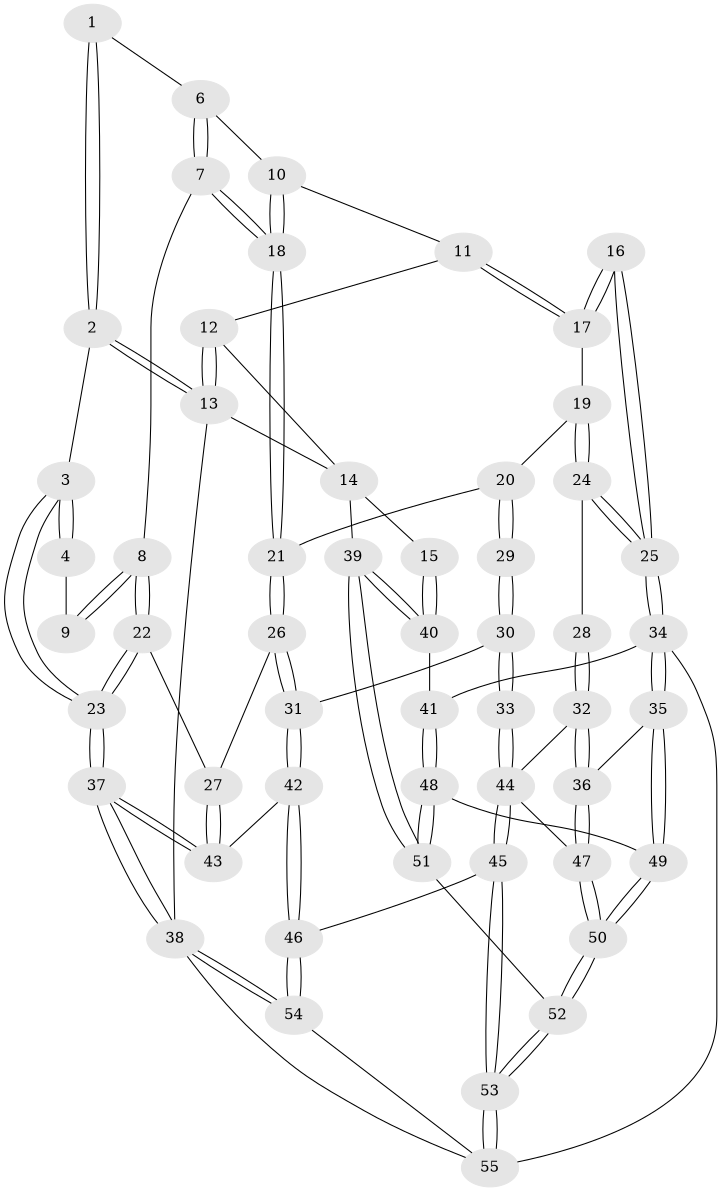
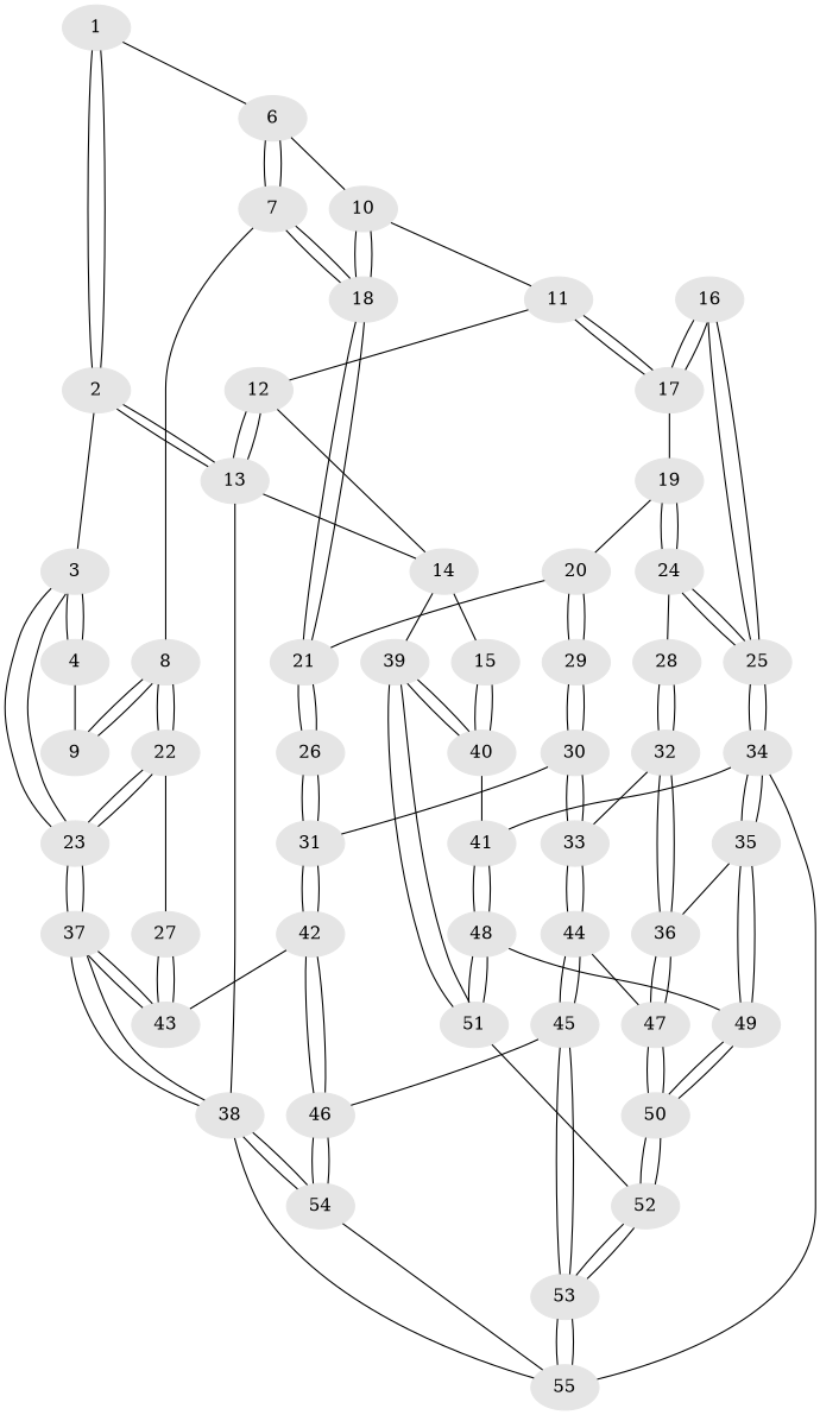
  graph {
    node [color=gray90 style=filled]
    1
    2
    6
    3
    13
    7
    10
    4
    23
    14
    38
    9
    37
    8
    18
    11
    22
    21
    27
    12
    17
    19
    15
    39
    54
    55
    40
    51
    16
    25
    41
    34
    20
    24
    26
    29
    28
    30
    31
    43
    32
    35
    42
    33
    36
    44
    46
    47
    45
    49
    48
    50
    52
    53
    1 -- 2
    1 -- 2
    1 -- 6
    2 -- 3
    2 -- 13
    2 -- 13
    6 -- 7
    6 -- 7
    6 -- 10
    3 -- 4
    3 -- 4
    3 -- 23
    3 -- 23
    13 -- 14
    13 -- 38
    7 -- 8
    7 -- 18
    7 -- 18
    10 -- 18
    10 -- 18
    10 -- 11
    4 -- 9
    23 -- 37
    23 -- 37
    14 -- 15
    14 -- 39
    38 -- 54
    38 -- 54
    38 -- 55
    37 -- 38
    37 -- 38
    37 -- 43
    37 -- 43
    8 -- 9
    8 -- 9
    8 -- 22
    8 -- 22
    18 -- 21
    18 -- 21
    11 -- 12
    11 -- 17
    11 -- 17
    22 -- 23
    22 -- 23
    22 -- 27
    21 -- 26
    21 -- 26
    27 -- 43
    27 -- 43
    12 -- 13
    12 -- 13
    12 -- 14
    17 -- 19
    19 -- 20
    19 -- 24
    19 -- 24
    15 -- 40
    15 -- 40
    39 -- 40
    39 -- 40
    39 -- 51
    39 -- 51
    54 -- 55
    40 -- 41
    51 -- 52
    16 -- 17
    16 -- 17
    16 -- 25
    16 -- 25
    25 -- 34
    25 -- 34
    41 -- 48
    41 -- 48
    34 -- 55
    34 -- 41
    34 -- 35
    34 -- 35
    20 -- 21
    20 -- 29
    20 -- 29
    24 -- 25
    24 -- 25
    24 -- 28
-   26 -- 27
    26 -- 31
    26 -- 31
    29 -- 30
    29 -- 30
    28 -- 32
    28 -- 32
    30 -- 31
    30 -- 33
    30 -- 33
    31 -- 42
    31 -- 42
-   32 -- 44
+   32 -- 33
    32 -- 36
    32 -- 36
    35 -- 36
    35 -- 49
    35 -- 49
    42 -- 43
    42 -- 46
    42 -- 46
    33 -- 44
    33 -- 44
    36 -- 47
    36 -- 47
    44 -- 47
    44 -- 45
    44 -- 45
    46 -- 54
    46 -- 54
    47 -- 50
    47 -- 50
    45 -- 46
    45 -- 53
    45 -- 53
    49 -- 50
    49 -- 50
    48 -- 51
    48 -- 51
    48 -- 49
    50 -- 52
    50 -- 52
    52 -- 53
    52 -- 53
    53 -- 55
    53 -- 55
  }
